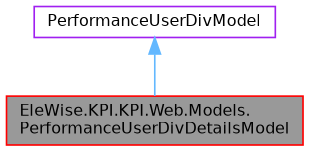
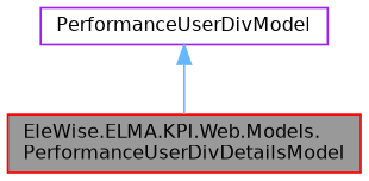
  digraph {
    fontname="DejaVu Sans"
    node [fontname="DejaVu Sans" fontsize=10 shape=box style=filled]
-   n1 [color=red fillcolor=grey60 fontcolor=black height=0.2 label="EleWise.KPI.KPI.Web.Models.\lPerformanceUserDivDetailsModel" width=0.4]
+   n1 [color=red fillcolor=grey60 fontcolor=black height=0.2 label="EleWise.ELMA.KPI.Web.Models.\lPerformanceUserDivDetailsModel" width=0.4]
    n2 [color=purple fillcolor=white height=0.2 label=PerformanceUserDivModel width=0.4]
    n2 -> n1 [color=steelblue1 dir=back fontname="DejaVu Sans" fontsize=10 labelfontname=Helvetica labelfontsize=10 style=solid]
  }
